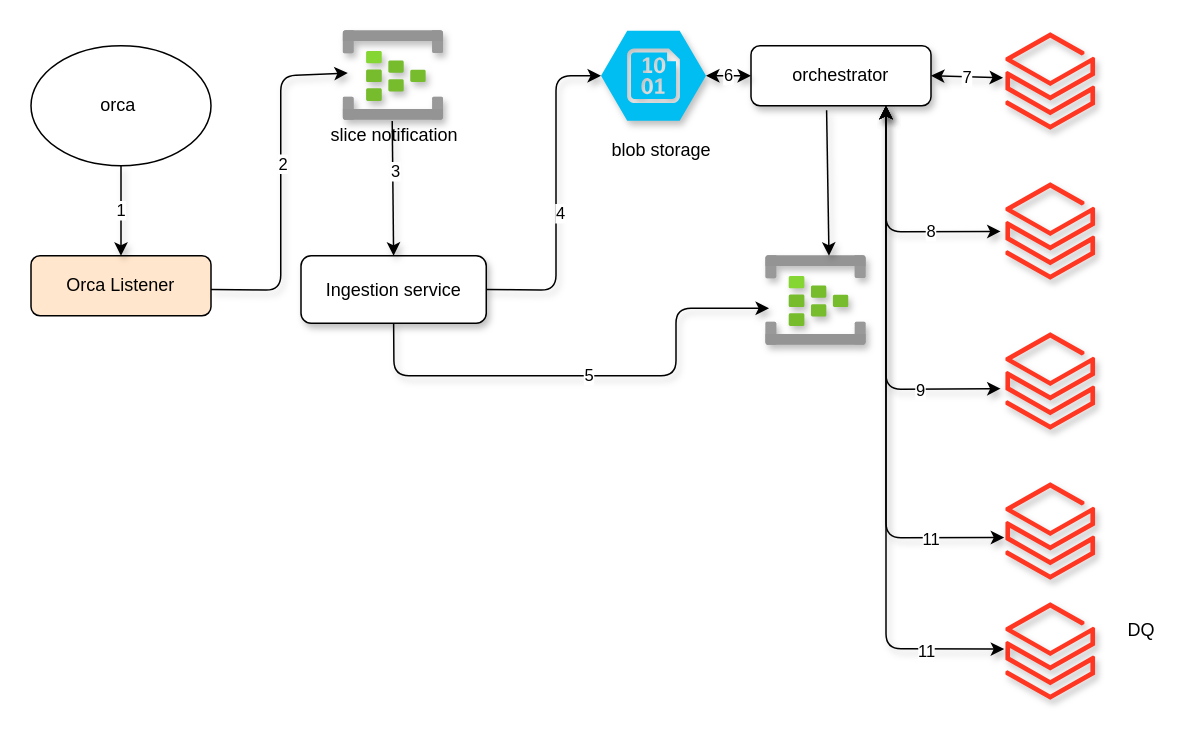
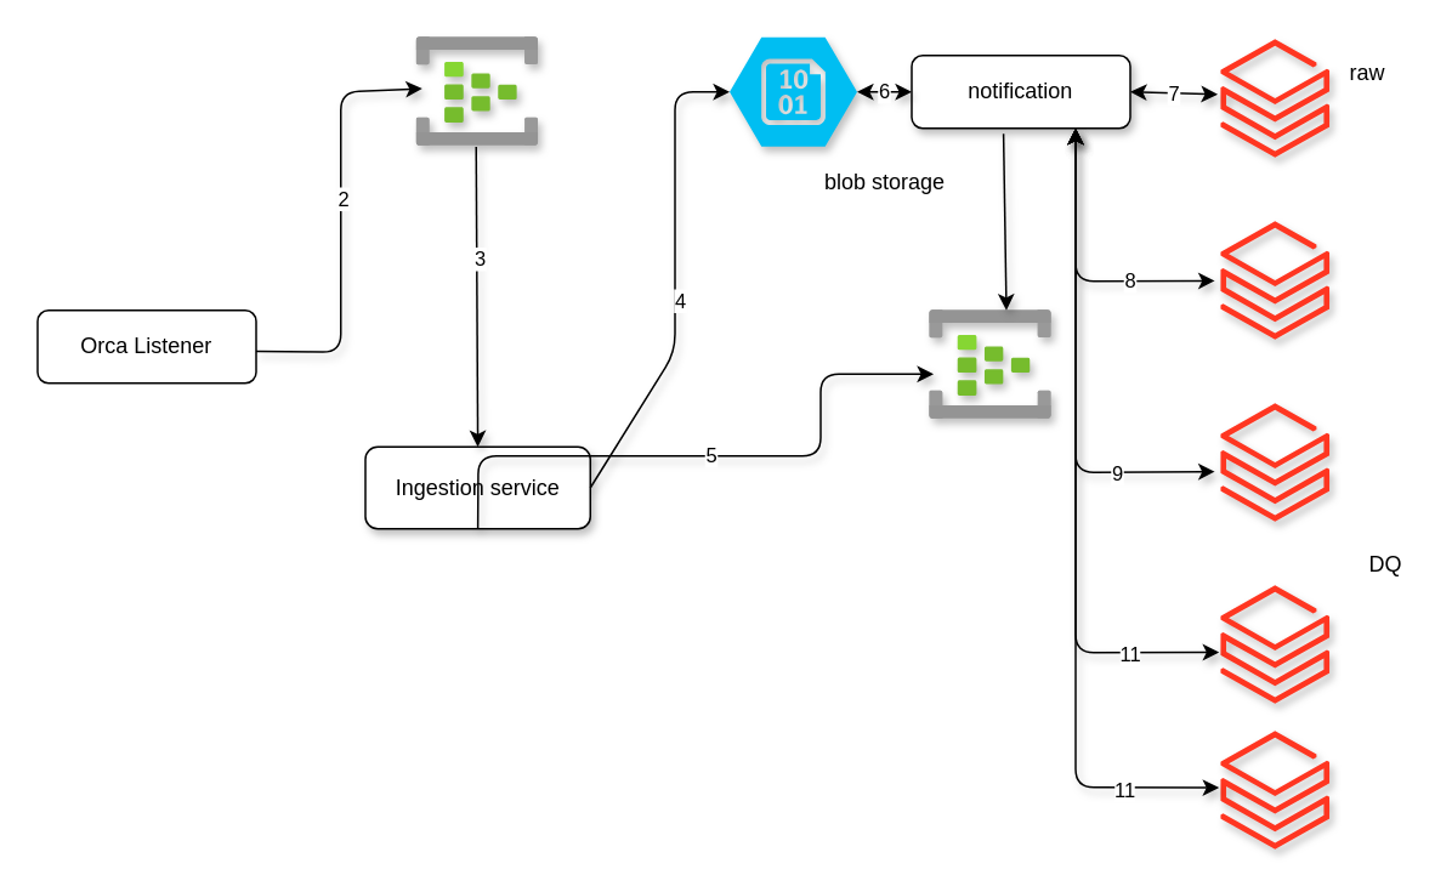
  <mxCell id="0" />
  <mxCell id="1" parent="0" />
- <mxCell id="2" value="Orca Listener" style="rounded=1;whiteSpace=wrap;html=1;fontSize=12;glass=0;strokeWidth=1;shadow=0;fillColor=#ffe6cc;" parent="1" vertex="1"><mxGeometry x="20" y="170" width="120" height="40" as="geometry" /></mxCell>
- <mxCell id="3" value="orca&amp;nbsp;" style="ellipse;whiteSpace=wrap;html=1;" vertex="1" parent="1"><mxGeometry x="20" y="30" width="120" height="80" as="geometry" /></mxCell>
- <mxCell id="4" value="orchestrator" style="rounded=1;whiteSpace=wrap;html=1;fontSize=12;glass=0;strokeWidth=1;shadow=1;" parent="1" vertex="1"><mxGeometry x="500" y="30" width="120" height="40" as="geometry" /></mxCell>
- <mxCell id="5" value="1" style="edgeStyle=orthogonalEdgeStyle;rounded=0;orthogonalLoop=1;jettySize=auto;html=1;exitX=0.5;exitY=1;exitDx=0;exitDy=0;shadow=1;" edge="1" parent="1" source="3" target="2"><mxGeometry relative="1" as="geometry" /></mxCell>
+ <mxCell id="2" value="Orca Listener" style="rounded=1;whiteSpace=wrap;html=1;fontSize=12;glass=0;strokeWidth=1;shadow=0;" parent="1" vertex="1"><mxGeometry x="20" y="170" width="120" height="40" as="geometry" /></mxCell>
+ <mxCell id="4" value="notification" style="rounded=1;whiteSpace=wrap;html=1;fontSize=12;glass=0;strokeWidth=1;shadow=1;" parent="1" vertex="1"><mxGeometry x="500" y="30" width="120" height="40" as="geometry" /></mxCell>
  <mxCell id="6" value="" style="aspect=fixed;html=1;points=[];align=center;image;fontSize=12;image=img/lib/azure2/iot/Event_Hubs.svg;shadow=1;" vertex="1" parent="1"><mxGeometry x="228.25" y="20" width="67" height="60" as="geometry" /></mxCell>
- <mxCell id="7" value="Ingestion service" style="rounded=1;whiteSpace=wrap;html=1;shadow=1;" vertex="1" parent="1"><mxGeometry x="200" y="170" width="123.5" height="45" as="geometry" /></mxCell>
- <mxCell id="8" value="slice notification" style="text;html=1;align=center;verticalAlign=middle;resizable=0;points=[];autosize=1;strokeColor=none;shadow=1;" vertex="1" parent="1"><mxGeometry x="211.75" y="80" width="100" height="20" as="geometry" /></mxCell>
+ <mxCell id="7" value="Ingestion service" style="rounded=1;whiteSpace=wrap;html=1;shadow=1;" vertex="1" parent="1"><mxGeometry x="200" y="245" width="123.5" height="45" as="geometry" /></mxCell>
  <mxCell id="9" value="" style="endArrow=classic;html=1;exitX=1;exitY=0.5;exitDx=0;exitDy=0;entryX=0;entryY=0.5;entryDx=0;entryDy=0;entryPerimeter=0;shadow=1;" edge="1" parent="1" source="7" target="13"><mxGeometry width="50" height="50" relative="1" as="geometry"><mxPoint x="400" y="280" as="sourcePoint" /><mxPoint x="450" y="230" as="targetPoint" /><Array as="points"><mxPoint x="370" y="193" /><mxPoint x="370" y="50" /></Array></mxGeometry></mxCell>
  <mxCell id="10" value="4" style="edgeLabel;html=1;align=center;verticalAlign=middle;resizable=0;points=[];shadow=1;" vertex="1" connectable="0" parent="9"><mxGeometry x="-0.108" y="-2" relative="1" as="geometry"><mxPoint as="offset" /></mxGeometry></mxCell>
  <mxCell id="11" value="" style="endArrow=classic;html=1;entryX=0.5;entryY=0;entryDx=0;entryDy=0;exitX=0.486;exitY=1.003;exitDx=0;exitDy=0;exitPerimeter=0;shadow=1;" edge="1" parent="1" source="6" target="7"><mxGeometry width="50" height="50" relative="1" as="geometry"><mxPoint x="244" y="79" as="sourcePoint" /><mxPoint x="330" y="110" as="targetPoint" /></mxGeometry></mxCell>
  <mxCell id="12" value="3" style="edgeLabel;html=1;align=center;verticalAlign=middle;resizable=0;points=[];shadow=1;" vertex="1" connectable="0" parent="11"><mxGeometry x="-0.256" y="1" relative="1" as="geometry"><mxPoint as="offset" /></mxGeometry></mxCell>
  <mxCell id="13" value="" style="verticalLabelPosition=bottom;html=1;verticalAlign=top;align=center;strokeColor=none;fillColor=#00BEF2;shape=mxgraph.azure.storage_blob;shadow=1;" vertex="1" parent="1"><mxGeometry x="400" y="20" width="70" height="60" as="geometry" /></mxCell>
  <mxCell id="14" value="" style="endArrow=classic;html=1;exitX=1;exitY=0.5;exitDx=0;exitDy=0;entryX=0.044;entryY=0.47;entryDx=0;entryDy=0;entryPerimeter=0;shadow=1;" edge="1" parent="1" target="6"><mxGeometry width="50" height="50" relative="1" as="geometry"><mxPoint x="140" y="192.5" as="sourcePoint" /><mxPoint x="216.5" y="50" as="targetPoint" /><Array as="points"><mxPoint x="186.5" y="193" /><mxPoint x="186.5" y="50" /></Array></mxGeometry></mxCell>
  <mxCell id="15" value="2" style="edgeLabel;html=1;align=center;verticalAlign=middle;resizable=0;points=[];shadow=1;" vertex="1" connectable="0" parent="14"><mxGeometry x="0.118" y="-1" relative="1" as="geometry"><mxPoint as="offset" /></mxGeometry></mxCell>
  <mxCell id="16" value="" style="aspect=fixed;html=1;points=[];align=center;image;fontSize=12;image=img/lib/azure2/analytics/Azure_Databricks.svg;shadow=1;" vertex="1" parent="1"><mxGeometry x="670" y="20" width="60" height="68" as="geometry" /></mxCell>
  <mxCell id="17" value="" style="aspect=fixed;html=1;points=[];align=center;image;fontSize=12;image=img/lib/azure2/analytics/Azure_Databricks.svg;shadow=1;" vertex="1" parent="1"><mxGeometry x="670" y="120" width="60" height="68" as="geometry" /></mxCell>
  <mxCell id="18" value="" style="aspect=fixed;html=1;points=[];align=center;image;fontSize=12;image=img/lib/azure2/analytics/Azure_Databricks.svg;shadow=1;" vertex="1" parent="1"><mxGeometry x="670" y="220" width="60" height="68" as="geometry" /></mxCell>
  <mxCell id="19" value="" style="aspect=fixed;html=1;points=[];align=center;image;fontSize=12;image=img/lib/azure2/analytics/Azure_Databricks.svg;shadow=1;" vertex="1" parent="1"><mxGeometry x="670" y="320" width="60" height="68" as="geometry" /></mxCell>
  <mxCell id="20" value="" style="aspect=fixed;html=1;points=[];align=center;image;fontSize=12;image=img/lib/azure2/iot/Event_Hubs.svg;shadow=1;" vertex="1" parent="1"><mxGeometry x="510" y="170" width="67" height="60" as="geometry" /></mxCell>
  <mxCell id="21" value="5" style="endArrow=classic;html=1;exitX=0.5;exitY=1;exitDx=0;exitDy=0;entryX=0.03;entryY=0.583;entryDx=0;entryDy=0;entryPerimeter=0;shadow=1;" edge="1" parent="1" source="7" target="20"><mxGeometry width="50" height="50" relative="1" as="geometry"><mxPoint x="350" y="374.3" as="sourcePoint" /><mxPoint x="397" y="193" as="targetPoint" /><Array as="points"><mxPoint x="262" y="250" /><mxPoint x="450" y="250" /><mxPoint x="450" y="205" /></Array></mxGeometry></mxCell>
  <mxCell id="22" value="" style="endArrow=classic;html=1;exitX=0.42;exitY=1.075;exitDx=0;exitDy=0;exitPerimeter=0;shadow=1;" edge="1" parent="1" source="4"><mxGeometry width="50" height="50" relative="1" as="geometry"><mxPoint x="560" y="66.6" as="sourcePoint" /><mxPoint x="552" y="170" as="targetPoint" /><Array as="points" /></mxGeometry></mxCell>
- <mxCell id="23" value="blob storage" style="text;html=1;align=center;verticalAlign=middle;resizable=0;points=[];autosize=1;strokeColor=none;shadow=1;" vertex="1" parent="1"><mxGeometry x="400" y="90" width="80" height="20" as="geometry" /></mxCell>
+ <mxCell id="23" value="blob storage" style="text;html=1;align=center;verticalAlign=middle;resizable=0;points=[];autosize=1;strokeColor=none;shadow=1;" vertex="1" parent="1"><mxGeometry x="445" y="90" width="80" height="20" as="geometry" /></mxCell>
+ <mxCell id="24" value="raw" style="text;html=1;align=center;verticalAlign=middle;resizable=0;points=[];autosize=1;strokeColor=none;shadow=1;" vertex="1" parent="1"><mxGeometry x="735" y="30" width="30" height="20" as="geometry" /></mxCell>
  <mxCell id="25" value="" style="aspect=fixed;html=1;points=[];align=center;image;fontSize=12;image=img/lib/azure2/analytics/Azure_Databricks.svg;shadow=1;" vertex="1" parent="1"><mxGeometry x="670" y="400" width="60" height="68" as="geometry" /></mxCell>
- <mxCell id="26" value="DQ" style="text;html=1;align=center;verticalAlign=middle;resizable=0;points=[];autosize=1;strokeColor=none;shadow=1;" vertex="1" parent="1"><mxGeometry x="745" y="410" width="30" height="20" as="geometry" /></mxCell>
+ <mxCell id="26" value="DQ" style="text;html=1;align=center;verticalAlign=middle;resizable=0;points=[];autosize=1;strokeColor=none;shadow=1;" vertex="1" parent="1"><mxGeometry x="745" y="300" width="30" height="20" as="geometry" /></mxCell>
  <mxCell id="27" value="7" style="endArrow=classic;startArrow=classic;html=1;entryX=-0.033;entryY=0.462;entryDx=0;entryDy=0;entryPerimeter=0;shadow=1;" edge="1" parent="1" target="16"><mxGeometry width="50" height="50" relative="1" as="geometry"><mxPoint x="620" y="50" as="sourcePoint" /><mxPoint x="670" y="0" as="targetPoint" /></mxGeometry></mxCell>
  <mxCell id="28" value="8" style="endArrow=classic;startArrow=classic;html=1;entryX=-0.06;entryY=0.497;entryDx=0;entryDy=0;entryPerimeter=0;shadow=1;" edge="1" parent="1" target="17"><mxGeometry x="0.421" width="50" height="50" relative="1" as="geometry"><mxPoint x="590" y="70" as="sourcePoint" /><mxPoint x="650" y="75" as="targetPoint" /><Array as="points"><mxPoint x="590" y="154" /></Array><mxPoint as="offset" /></mxGeometry></mxCell>
  <mxCell id="29" value="" style="endArrow=classic;startArrow=classic;html=1;exitX=-0.06;exitY=0.568;exitDx=0;exitDy=0;exitPerimeter=0;shadow=1;" edge="1" parent="1" source="18"><mxGeometry width="50" height="50" relative="1" as="geometry"><mxPoint x="400" y="280" as="sourcePoint" /><mxPoint x="590" y="70" as="targetPoint" /><Array as="points"><mxPoint x="590" y="259" /></Array></mxGeometry></mxCell>
  <mxCell id="30" value="9" style="edgeLabel;html=1;align=center;verticalAlign=middle;resizable=0;points=[];shadow=1;" vertex="1" connectable="0" parent="29"><mxGeometry x="-0.596" y="1" relative="1" as="geometry"><mxPoint as="offset" /></mxGeometry></mxCell>
  <mxCell id="31" value="" style="endArrow=classic;startArrow=classic;html=1;entryX=-0.02;entryY=0.556;entryDx=0;entryDy=0;entryPerimeter=0;shadow=1;" edge="1" parent="1" target="19"><mxGeometry width="50" height="50" relative="1" as="geometry"><mxPoint x="590" y="70" as="sourcePoint" /><mxPoint x="450" y="230" as="targetPoint" /><Array as="points"><mxPoint x="590" y="358" /></Array></mxGeometry></mxCell>
  <mxCell id="32" value="11" style="edgeLabel;html=1;align=center;verticalAlign=middle;resizable=0;points=[];shadow=1;" vertex="1" connectable="0" parent="31"><mxGeometry x="0.727" y="-1" relative="1" as="geometry"><mxPoint as="offset" /></mxGeometry></mxCell>
  <mxCell id="33" value="" style="endArrow=classic;startArrow=classic;html=1;entryX=-0.02;entryY=0.474;entryDx=0;entryDy=0;entryPerimeter=0;shadow=1;" edge="1" parent="1" target="25"><mxGeometry width="50" height="50" relative="1" as="geometry"><mxPoint x="590" y="70" as="sourcePoint" /><mxPoint x="450" y="230" as="targetPoint" /><Array as="points"><mxPoint x="590" y="432" /></Array></mxGeometry></mxCell>
  <mxCell id="34" value="11" style="edgeLabel;html=1;align=center;verticalAlign=middle;resizable=0;points=[];shadow=1;" vertex="1" connectable="0" parent="33"><mxGeometry x="0.764" y="-1" relative="1" as="geometry"><mxPoint as="offset" /></mxGeometry></mxCell>
  <mxCell id="35" value="6" style="endArrow=classic;startArrow=classic;html=1;entryX=0;entryY=0.5;entryDx=0;entryDy=0;exitX=1;exitY=0.5;exitDx=0;exitDy=0;exitPerimeter=0;shadow=1;" edge="1" parent="1" source="13" target="4"><mxGeometry width="50" height="50" relative="1" as="geometry"><mxPoint x="400" y="280" as="sourcePoint" /><mxPoint x="450" y="230" as="targetPoint" /><Array as="points"><mxPoint x="490" y="50" /></Array></mxGeometry></mxCell>
